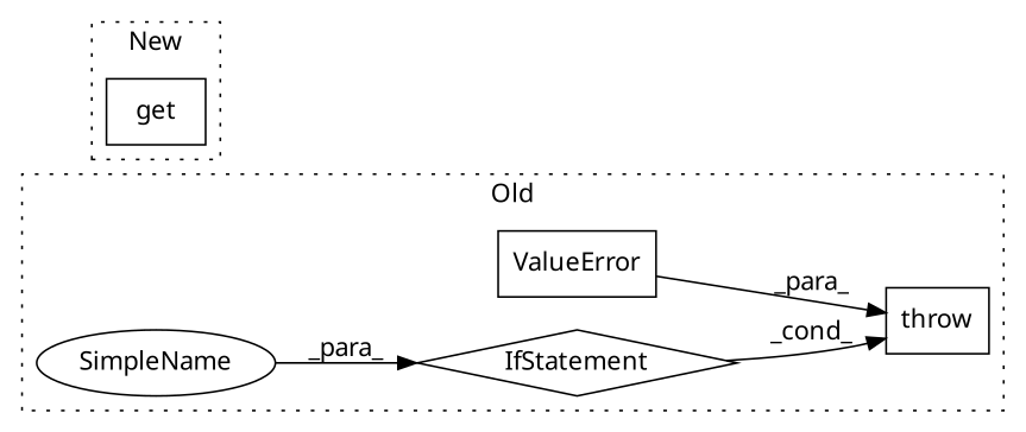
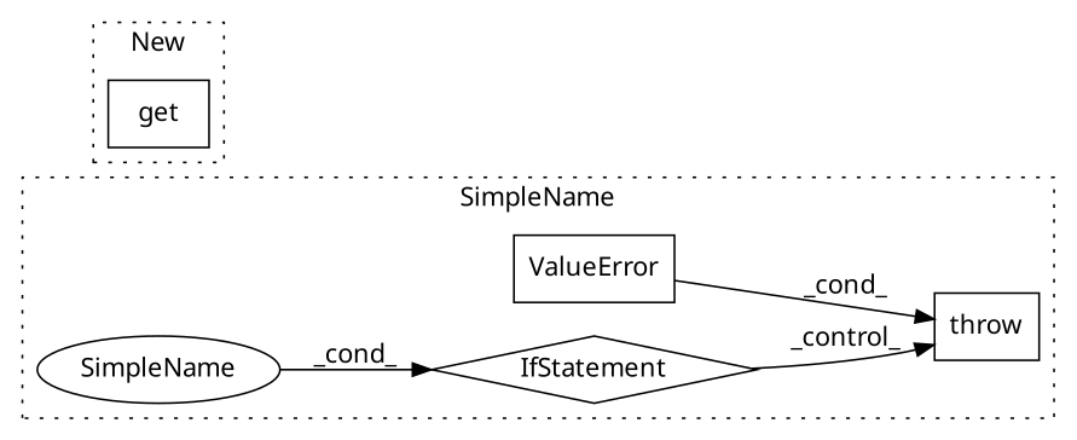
  digraph {
    fontname="Noto Sans"
    rankdir=LR
    node [a=32 fontname="Noto Sans" shape=box]
    edge [fontname="Noto Sans"]
    n1 [a=53 l=6 label=throw s=11837]
    n2 [a=25 l="10,2" label=IfStatement s="11774,11825" shape=diamond]
    n3 [l="11,1" label=ValueError s="11843,11891"]
    n4 [a=42 label=SimpleName shape=ellipse]
    n5 [l="4,1" label=get s="11677,11710"]
    subgraph cluster_1 {
-     label=Old
+     label=SimpleName
      style=dotted
      n1
      n2
      n3
      n4
    }
    subgraph cluster_2 {
      label=New
      style=dotted
      n5
    }
-   n2 -> n1 [label=_cond_]
-   n3 -> n1 [label=_para_]
-   n4 -> n2 [label=_para_]
+   n2 -> n1 [label=_control_]
+   n3 -> n1 [label=_cond_]
+   n4 -> n2 [label=_cond_]
  }
